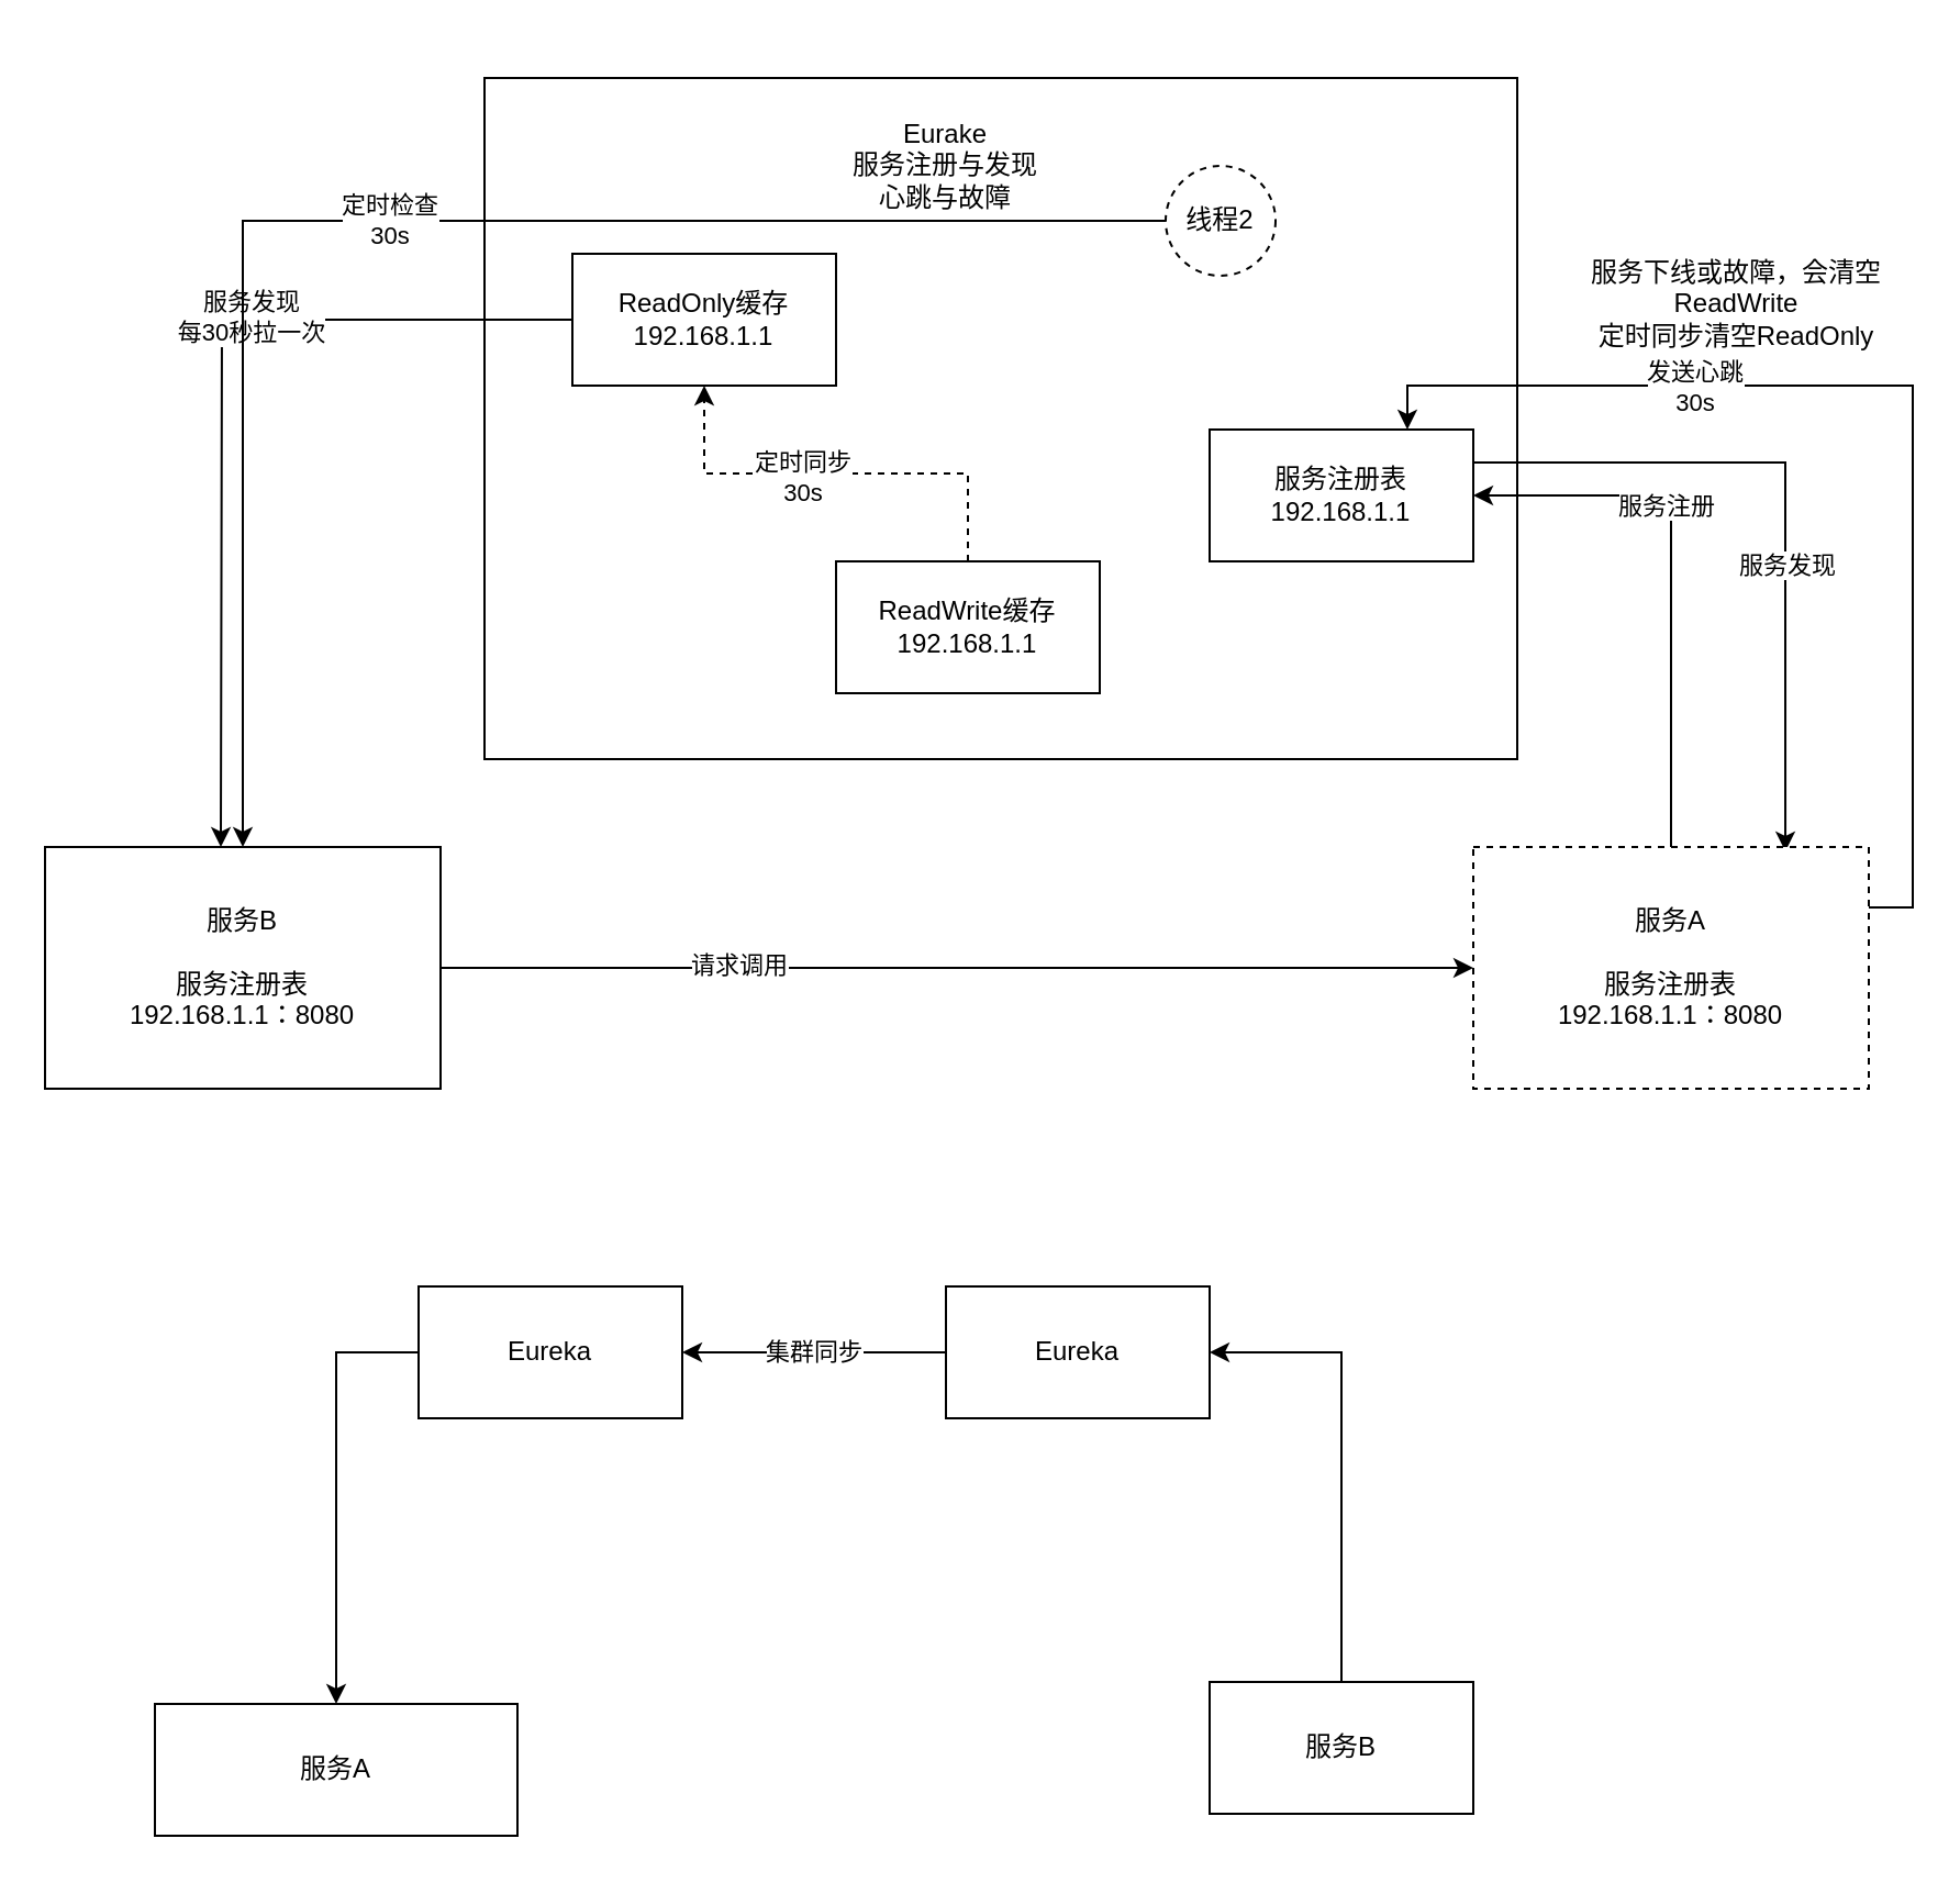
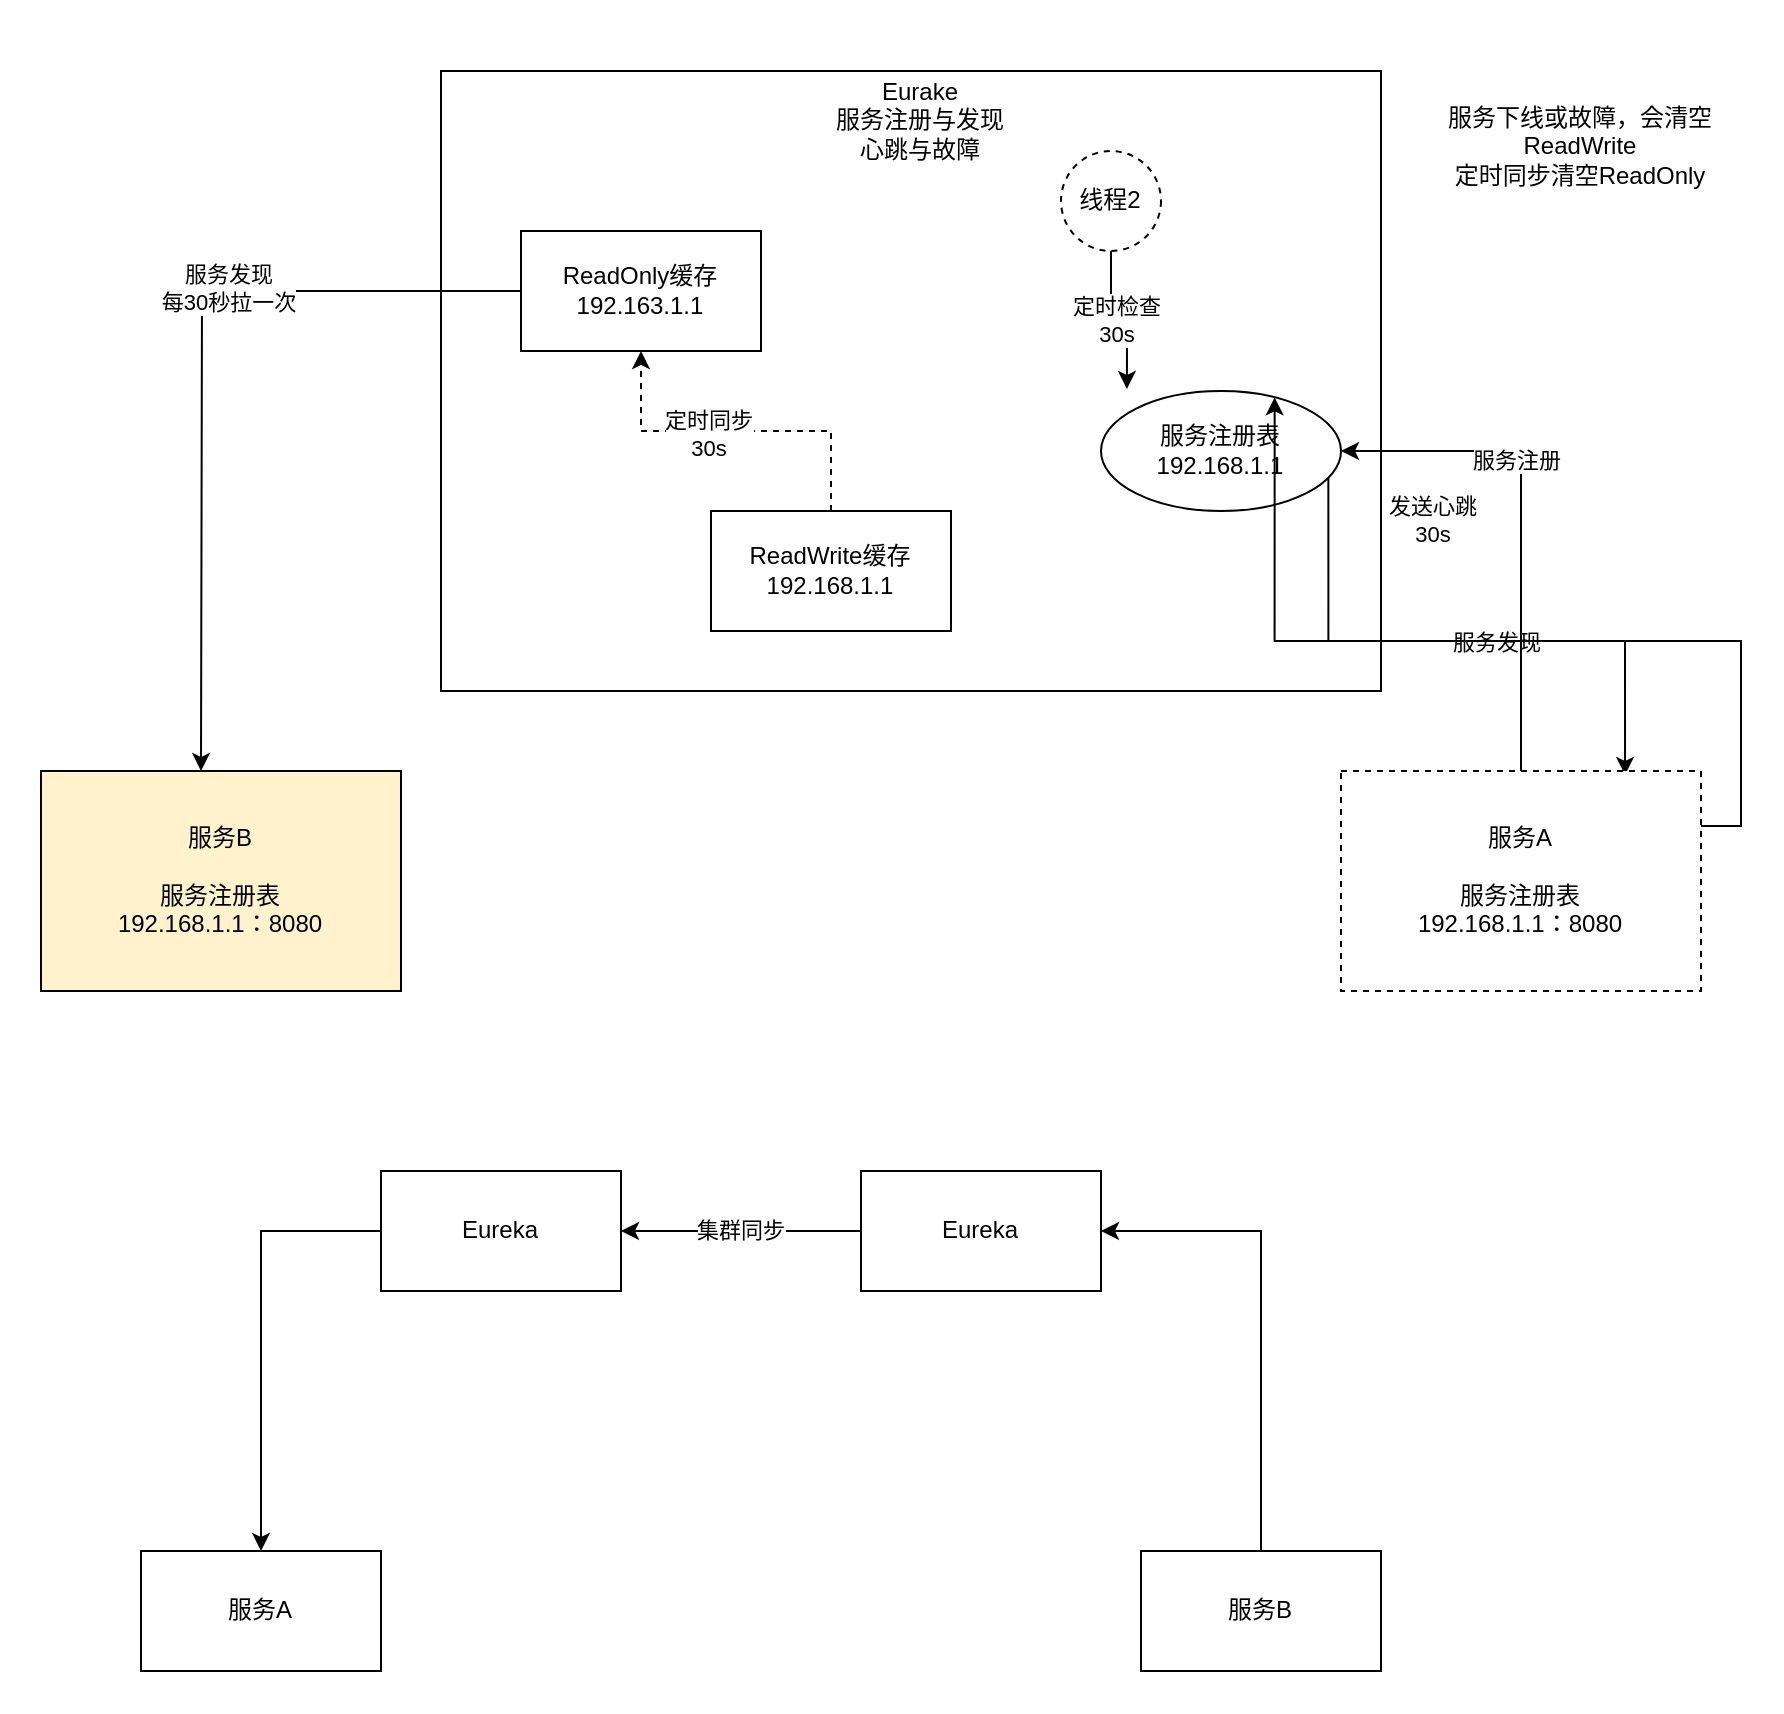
  <mxCell id="0" />
  <mxCell id="1" parent="0" />
  <mxCell id="2" value="" style="rounded=0;whiteSpace=wrap;html=1;" parent="1" vertex="1"><mxGeometry x="220" y="35" width="470" height="310" as="geometry" /></mxCell>
- <mxCell id="3" value="Eurake&lt;br&gt;服务注册与发现&lt;br&gt;心跳与故障" style="text;html=1;strokeColor=none;fillColor=none;align=center;verticalAlign=middle;whiteSpace=wrap;rounded=0;" parent="1" vertex="1"><mxGeometry x="380" y="50" width="100" height="50" as="geometry" /></mxCell>
+ <mxCell id="3" value="Eurake&lt;br&gt;服务注册与发现&lt;br&gt;心跳与故障" style="text;html=1;strokeColor=none;fillColor=none;align=center;verticalAlign=middle;whiteSpace=wrap;rounded=0;" parent="1" vertex="1"><mxGeometry x="410" y="35" width="100" height="50" as="geometry" /></mxCell>
  <mxCell id="4" style="edgeStyle=orthogonalEdgeStyle;rounded=0;orthogonalLoop=1;jettySize=auto;html=1;exitX=1;exitY=0.25;exitDx=0;exitDy=0;entryX=0.789;entryY=0.018;entryDx=0;entryDy=0;entryPerimeter=0;" parent="1" source="6" target="20" edge="1"><mxGeometry relative="1" as="geometry" /></mxCell>
  <mxCell id="5" value="服务发现" style="edgeLabel;html=1;align=center;verticalAlign=middle;resizable=0;points=[];" parent="4" vertex="1" connectable="0"><mxGeometry x="0.185" relative="1" as="geometry"><mxPoint as="offset" /></mxGeometry></mxCell>
- <mxCell id="6" value="服务注册表&lt;br&gt;192.168.1.1" style="rounded=0;whiteSpace=wrap;html=1;" parent="1" vertex="1"><mxGeometry x="550" y="195" width="120" height="60" as="geometry" /></mxCell>
+ <mxCell id="6" value="服务注册表&lt;br&gt;192.168.1.1" style="ellipse;whiteSpace=wrap;html=1;" parent="1" vertex="1"><mxGeometry x="550" y="195" width="120" height="60" as="geometry" /></mxCell>
  <mxCell id="7" style="edgeStyle=orthogonalEdgeStyle;rounded=0;orthogonalLoop=1;jettySize=auto;html=1;entryX=1;entryY=0.5;entryDx=0;entryDy=0;exitX=0.5;exitY=0;exitDx=0;exitDy=0;" parent="1" source="20" target="6" edge="1"><mxGeometry relative="1" as="geometry"><mxPoint x="807" y="435" as="sourcePoint" /></mxGeometry></mxCell>
  <mxCell id="8" value="服务注册" style="edgeLabel;html=1;align=center;verticalAlign=middle;resizable=0;points=[];" parent="7" vertex="1" connectable="0"><mxGeometry x="0.247" y="3" relative="1" as="geometry"><mxPoint as="offset" /></mxGeometry></mxCell>
  <mxCell id="9" style="edgeStyle=orthogonalEdgeStyle;rounded=0;orthogonalLoop=1;jettySize=auto;html=1;entryX=0.5;entryY=1;entryDx=0;entryDy=0;dashed=1;" parent="1" source="11" target="14" edge="1"><mxGeometry relative="1" as="geometry" /></mxCell>
  <mxCell id="10" value="定时同步&lt;br&gt;30s" style="edgeLabel;html=1;align=center;verticalAlign=middle;resizable=0;points=[];" parent="9" vertex="1" connectable="0"><mxGeometry x="0.16" y="1" relative="1" as="geometry"><mxPoint as="offset" /></mxGeometry></mxCell>
- <mxCell id="11" value="ReadWrite缓存&lt;br&gt;192.168.1.1" style="rounded=0;whiteSpace=wrap;html=1;" parent="1" vertex="1"><mxGeometry x="380" y="255" width="120" height="60" as="geometry" /></mxCell>
+ <mxCell id="11" value="ReadWrite缓存&lt;br&gt;192.168.1.1" style="rounded=0;whiteSpace=wrap;html=1;" parent="1" vertex="1"><mxGeometry x="355" y="255" width="120" height="60" as="geometry" /></mxCell>
  <mxCell id="12" style="edgeStyle=orthogonalEdgeStyle;rounded=0;orthogonalLoop=1;jettySize=auto;html=1;" parent="1" source="14" edge="1"><mxGeometry relative="1" as="geometry"><mxPoint x="100" y="385" as="targetPoint" /></mxGeometry></mxCell>
  <mxCell id="13" value="服务发现&lt;br&gt;每30秒拉一次" style="edgeLabel;html=1;align=center;verticalAlign=middle;resizable=0;points=[];" parent="12" vertex="1" connectable="0"><mxGeometry x="-0.265" y="-2" relative="1" as="geometry"><mxPoint as="offset" /></mxGeometry></mxCell>
- <mxCell id="14" value="ReadOnly缓存&lt;br&gt;192.168.1.1" style="rounded=0;whiteSpace=wrap;html=1;" parent="1" vertex="1"><mxGeometry x="260" y="115" width="120" height="60" as="geometry" /></mxCell>
- <mxCell id="15" style="edgeStyle=orthogonalEdgeStyle;rounded=0;orthogonalLoop=1;jettySize=auto;html=1;exitX=1;exitY=0.5;exitDx=0;exitDy=0;entryX=0;entryY=0.5;entryDx=0;entryDy=0;" parent="1" source="17" target="20" edge="1"><mxGeometry relative="1" as="geometry" /></mxCell>
- <mxCell id="16" value="请求调用" style="edgeLabel;html=1;align=center;verticalAlign=middle;resizable=0;points=[];" parent="15" vertex="1" connectable="0"><mxGeometry x="-0.425" y="2" relative="1" as="geometry"><mxPoint as="offset" /></mxGeometry></mxCell>
- <mxCell id="17" value="服务B&lt;br&gt;&lt;br&gt;服务注册表&lt;br&gt;192.168.1.1：8080" style="rounded=0;whiteSpace=wrap;html=1;" parent="1" vertex="1"><mxGeometry x="20" y="385" width="180" height="110" as="geometry" /></mxCell>
+ <mxCell id="14" value="ReadOnly缓存&lt;br&gt;192.163.1.1" style="rounded=0;whiteSpace=wrap;html=1;" parent="1" vertex="1"><mxGeometry x="260" y="115" width="120" height="60" as="geometry" /></mxCell>
+ <mxCell id="17" value="服务B&lt;br&gt;&lt;br&gt;服务注册表&lt;br&gt;192.168.1.1：8080" style="rounded=0;whiteSpace=wrap;html=1;fillColor=#fff2cc;" parent="1" vertex="1"><mxGeometry x="20" y="385" width="180" height="110" as="geometry" /></mxCell>
  <mxCell id="18" style="edgeStyle=orthogonalEdgeStyle;rounded=0;orthogonalLoop=1;jettySize=auto;html=1;exitX=1;exitY=0.25;exitDx=0;exitDy=0;entryX=0.75;entryY=0;entryDx=0;entryDy=0;" parent="1" source="20" target="6" edge="1"><mxGeometry relative="1" as="geometry" /></mxCell>
  <mxCell id="19" value="发送心跳&lt;br&gt;30s" style="edgeLabel;html=1;align=center;verticalAlign=middle;resizable=0;points=[];" parent="18" vertex="1" connectable="0"><mxGeometry x="0.728" y="2" relative="1" as="geometry"><mxPoint x="81" y="-2" as="offset" /></mxGeometry></mxCell>
  <mxCell id="20" value="服务A&lt;br&gt;&lt;br&gt;服务注册表&lt;br&gt;192.168.1.1：8080" style="rounded=0;whiteSpace=wrap;html=1;dashed=1;" parent="1" vertex="1"><mxGeometry x="670" y="385" width="180" height="110" as="geometry" /></mxCell>
- <mxCell id="21" value="定时检查&lt;br&gt;30s" style="edgeStyle=orthogonalEdgeStyle;rounded=0;orthogonalLoop=1;jettySize=auto;html=1;" parent="1" source="22" target="17" edge="1"><mxGeometry relative="1" as="geometry" /></mxCell>
+ <mxCell id="21" value="定时检查&lt;br&gt;30s" style="edgeStyle=orthogonalEdgeStyle;rounded=0;orthogonalLoop=1;jettySize=auto;html=1;entryX=0.108;entryY=-0.017;entryDx=0;entryDy=0;entryPerimeter=0;" parent="1" source="22" target="6" edge="1"><mxGeometry relative="1" as="geometry" /></mxCell>
  <mxCell id="22" value="线程2" style="ellipse;whiteSpace=wrap;html=1;aspect=fixed;dashed=1;" parent="1" vertex="1"><mxGeometry x="530" y="75" width="50" height="50" as="geometry" /></mxCell>
- <mxCell id="23" value="服务下线或故障，会清空ReadWrite&lt;br&gt;定时同步清空ReadOnly" style="text;html=1;strokeColor=none;fillColor=none;align=center;verticalAlign=middle;whiteSpace=wrap;rounded=0;" parent="1" vertex="1"><mxGeometry x="710" y="85" width="160" height="105" as="geometry" /></mxCell>
+ <mxCell id="23" value="服务下线或故障，会清空ReadWrite&lt;br&gt;定时同步清空ReadOnly" style="text;html=1;strokeColor=none;fillColor=none;align=center;verticalAlign=middle;whiteSpace=wrap;rounded=0;" parent="1" vertex="1"><mxGeometry x="710" y="20" width="160" height="105" as="geometry" /></mxCell>
  <mxCell id="24" style="edgeStyle=orthogonalEdgeStyle;rounded=0;orthogonalLoop=1;jettySize=auto;html=1;entryX=0.5;entryY=0;entryDx=0;entryDy=0;exitX=0;exitY=0.5;exitDx=0;exitDy=0;" parent="1" source="25" target="28" edge="1"><mxGeometry relative="1" as="geometry" /></mxCell>
  <mxCell id="25" value="Eureka" style="rounded=0;whiteSpace=wrap;html=1;" parent="1" vertex="1"><mxGeometry x="190" y="585" width="120" height="60" as="geometry" /></mxCell>
  <mxCell id="26" value="集群同步" style="edgeStyle=orthogonalEdgeStyle;rounded=0;orthogonalLoop=1;jettySize=auto;html=1;entryX=1;entryY=0.5;entryDx=0;entryDy=0;" parent="1" source="27" target="25" edge="1"><mxGeometry relative="1" as="geometry" /></mxCell>
  <mxCell id="27" value="Eureka" style="rounded=0;whiteSpace=wrap;html=1;" parent="1" vertex="1"><mxGeometry x="430" y="585" width="120" height="60" as="geometry" /></mxCell>
- <mxCell id="28" value="服务A" style="rounded=0;whiteSpace=wrap;html=1;" parent="1" vertex="1"><mxGeometry x="70" y="775" width="165" height="60" as="geometry" /></mxCell>
+ <mxCell id="28" value="服务A" style="rounded=0;whiteSpace=wrap;html=1;" parent="1" vertex="1"><mxGeometry x="70" y="775" width="120" height="60" as="geometry" /></mxCell>
  <mxCell id="29" style="edgeStyle=orthogonalEdgeStyle;rounded=0;orthogonalLoop=1;jettySize=auto;html=1;entryX=1;entryY=0.5;entryDx=0;entryDy=0;exitX=0.5;exitY=0;exitDx=0;exitDy=0;" parent="1" source="30" target="27" edge="1"><mxGeometry relative="1" as="geometry" /></mxCell>
- <mxCell id="30" value="服务B" style="rounded=0;whiteSpace=wrap;html=1;" parent="1" vertex="1"><mxGeometry x="550" y="765" width="120" height="60" as="geometry" /></mxCell>
+ <mxCell id="30" value="服务B" style="rounded=0;whiteSpace=wrap;html=1;" parent="1" vertex="1"><mxGeometry x="570" y="775" width="120" height="60" as="geometry" /></mxCell>
